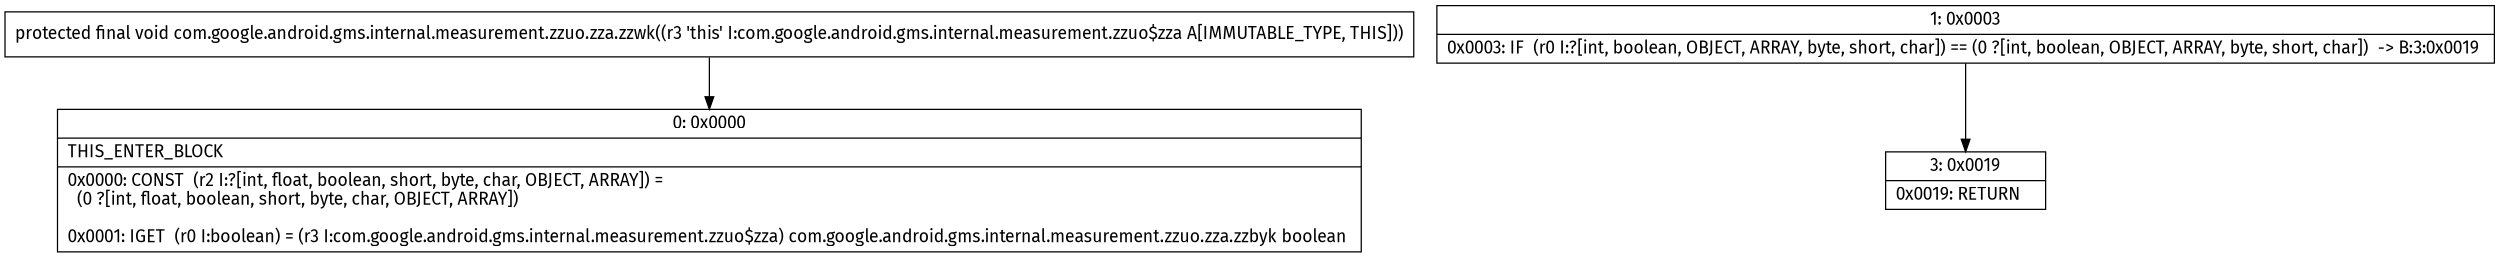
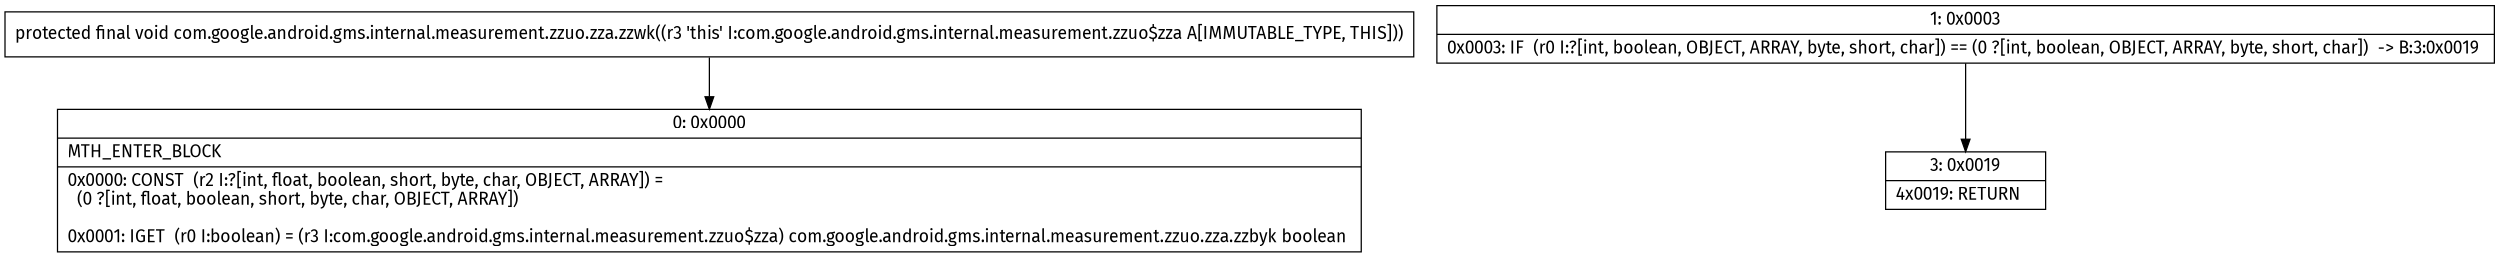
  digraph {
    fontname="Fira Sans"
    node [fontname="Fira Sans" shape=record]
    edge [fontname="Fira Sans"]
-   n1 [label="{0\:\ 0x0000|THIS_ENTER_BLOCK\l|0x0000: CONST  (r2 I:?[int, float, boolean, short, byte, char, OBJECT, ARRAY]) = \l  (0 ?[int, float, boolean, short, byte, char, OBJECT, ARRAY])\l \l0x0001: IGET  (r0 I:boolean) = (r3 I:com.google.android.gms.internal.measurement.zzuo$zza) com.google.android.gms.internal.measurement.zzuo.zza.zzbyk boolean \l}"]
+   n1 [label="{0\:\ 0x0000|MTH_ENTER_BLOCK\l|0x0000: CONST  (r2 I:?[int, float, boolean, short, byte, char, OBJECT, ARRAY]) = \l  (0 ?[int, float, boolean, short, byte, char, OBJECT, ARRAY])\l \l0x0001: IGET  (r0 I:boolean) = (r3 I:com.google.android.gms.internal.measurement.zzuo$zza) com.google.android.gms.internal.measurement.zzuo.zza.zzbyk boolean \l}"]
    n2 [label="{1\:\ 0x0003|0x0003: IF  (r0 I:?[int, boolean, OBJECT, ARRAY, byte, short, char]) == (0 ?[int, boolean, OBJECT, ARRAY, byte, short, char])  \-\> B:3:0x0019 \l}"]
-   n3 [label="{3\:\ 0x0019|0x0019: RETURN   \l}"]
+   n3 [label="{3\:\ 0x0019|4x0019: RETURN   \l}"]
    n4 [label="{protected final void com.google.android.gms.internal.measurement.zzuo.zza.zzwk((r3 'this' I:com.google.android.gms.internal.measurement.zzuo$zza A[IMMUTABLE_TYPE, THIS])) }"]
    n2 -> n3
    n4 -> n1
  }
